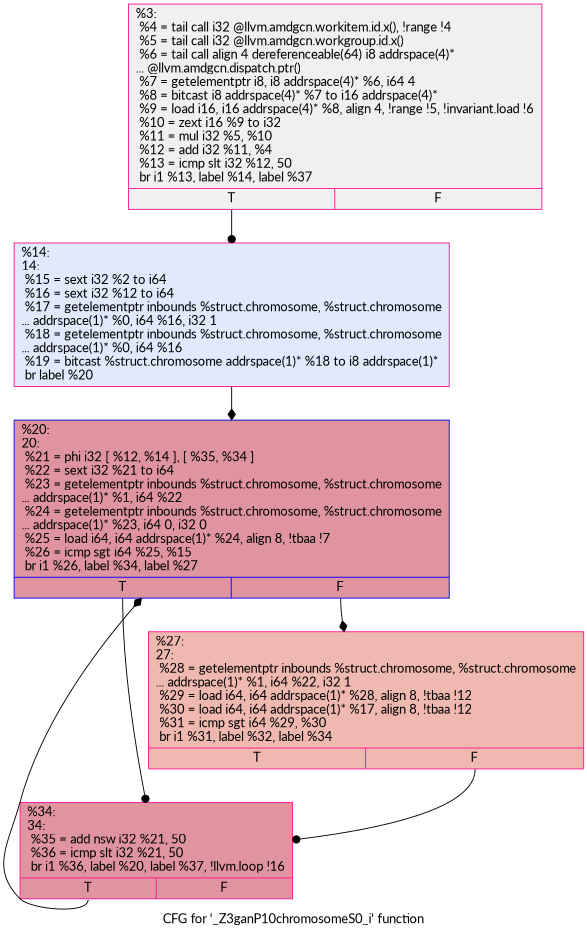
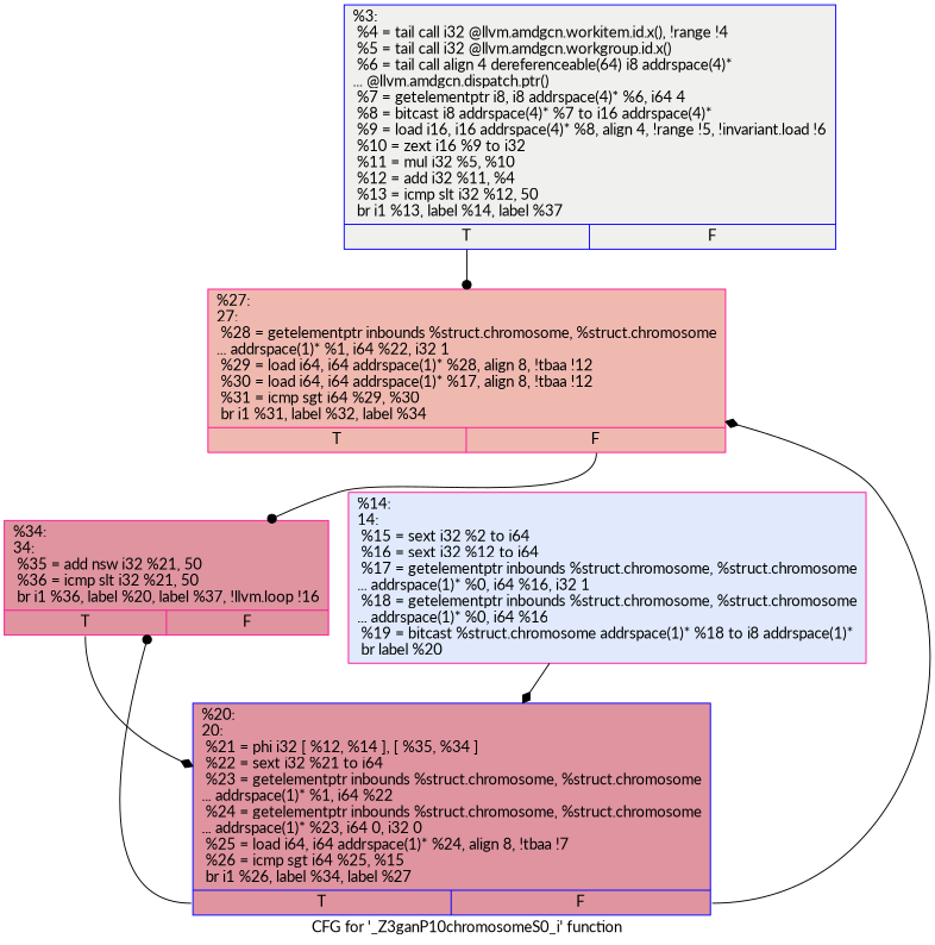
  digraph {
    fontname=Lato
    label="CFG for '_Z3ganP10chromosomeS0_i' function"
    node [color=deeppink fillcolor="#b70d2870" fontname=Lato shape=record style=filled]
    edge [arrowhead=dot fontname=Lato tailport=s0]
-   n1 [fillcolor="#dedcdb70" label="{%3:\l  %4 = tail call i32 @llvm.amdgcn.workitem.id.x(), !range !4\l  %5 = tail call i32 @llvm.amdgcn.workgroup.id.x()\l  %6 = tail call align 4 dereferenceable(64) i8 addrspace(4)*\l... @llvm.amdgcn.dispatch.ptr()\l  %7 = getelementptr i8, i8 addrspace(4)* %6, i64 4\l  %8 = bitcast i8 addrspace(4)* %7 to i16 addrspace(4)*\l  %9 = load i16, i16 addrspace(4)* %8, align 4, !range !5, !invariant.load !6\l  %10 = zext i16 %9 to i32\l  %11 = mul i32 %5, %10\l  %12 = add i32 %11, %4\l  %13 = icmp slt i32 %12, 50\l  br i1 %13, label %14, label %37\l|{<s0>T|<s1>F}}"]
+   n1 [color=blue fillcolor="#dedcdb70" label="{%3:\l  %4 = tail call i32 @llvm.amdgcn.workitem.id.x(), !range !4\l  %5 = tail call i32 @llvm.amdgcn.workgroup.id.x()\l  %6 = tail call align 4 dereferenceable(64) i8 addrspace(4)*\l... @llvm.amdgcn.dispatch.ptr()\l  %7 = getelementptr i8, i8 addrspace(4)* %6, i64 4\l  %8 = bitcast i8 addrspace(4)* %7 to i16 addrspace(4)*\l  %9 = load i16, i16 addrspace(4)* %8, align 4, !range !5, !invariant.load !6\l  %10 = zext i16 %9 to i32\l  %11 = mul i32 %5, %10\l  %12 = add i32 %11, %4\l  %13 = icmp slt i32 %12, 50\l  br i1 %13, label %14, label %37\l|{<s0>T|<s1>F}}"]
    n2 [fillcolor="#b9d0f970" label="{%14:\l14:                                               \l  %15 = sext i32 %2 to i64\l  %16 = sext i32 %12 to i64\l  %17 = getelementptr inbounds %struct.chromosome, %struct.chromosome\l... addrspace(1)* %0, i64 %16, i32 1\l  %18 = getelementptr inbounds %struct.chromosome, %struct.chromosome\l... addrspace(1)* %0, i64 %16\l  %19 = bitcast %struct.chromosome addrspace(1)* %18 to i8 addrspace(1)*\l  br label %20\l}"]
    n3 [color=blue label="{%20:\l20:                                               \l  %21 = phi i32 [ %12, %14 ], [ %35, %34 ]\l  %22 = sext i32 %21 to i64\l  %23 = getelementptr inbounds %struct.chromosome, %struct.chromosome\l... addrspace(1)* %1, i64 %22\l  %24 = getelementptr inbounds %struct.chromosome, %struct.chromosome\l... addrspace(1)* %23, i64 0, i32 0\l  %25 = load i64, i64 addrspace(1)* %24, align 8, !tbaa !7\l  %26 = icmp sgt i64 %25, %15\l  br i1 %26, label %34, label %27\l|{<s0>T|<s1>F}}"]
    n4 [label="{%34:\l34:                                               \l  %35 = add nsw i32 %21, 50\l  %36 = icmp slt i32 %21, 50\l  br i1 %36, label %20, label %37, !llvm.loop !16\l|{<s0>T|<s1>F}}"]
    n5 [fillcolor="#de614d70" label="{%27:\l27:                                               \l  %28 = getelementptr inbounds %struct.chromosome, %struct.chromosome\l... addrspace(1)* %1, i64 %22, i32 1\l  %29 = load i64, i64 addrspace(1)* %28, align 8, !tbaa !12\l  %30 = load i64, i64 addrspace(1)* %17, align 8, !tbaa !12\l  %31 = icmp sgt i64 %29, %30\l  br i1 %31, label %32, label %34\l|{<s0>T|<s1>F}}"]
-   n1 -> n2
+   n1 -> n5
    n2 -> n3 [arrowhead=diamond]
    n3 -> n4
    n3 -> n5 [arrowhead=diamond tailport=s1]
    n4 -> n3 [arrowhead=diamond]
    n5 -> n4 [tailport=s1]
  }
